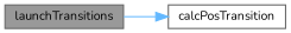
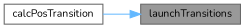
  digraph {
    rankdir=LR
    fontname=Nunito
    node [fontname=Nunito fontsize=10 shape=box style=filled]
    n1 [color=gray40 fillcolor=grey60 fontcolor=black height=0.2 label=launchTransitions width=0.4]
    n2 [color=grey40 fillcolor=white height=0.2 label=calcPosTransition width=0.4]
-   n1 -> n2 [color=steelblue1 fontname=Nunito fontsize=10 labelfontname=Helvetica labelfontsize=10 style=solid]
+   n2 -> n1 [color=steelblue1 fontname=Nunito fontsize=10 labelfontname=Helvetica labelfontsize=10 style=solid]
  }
